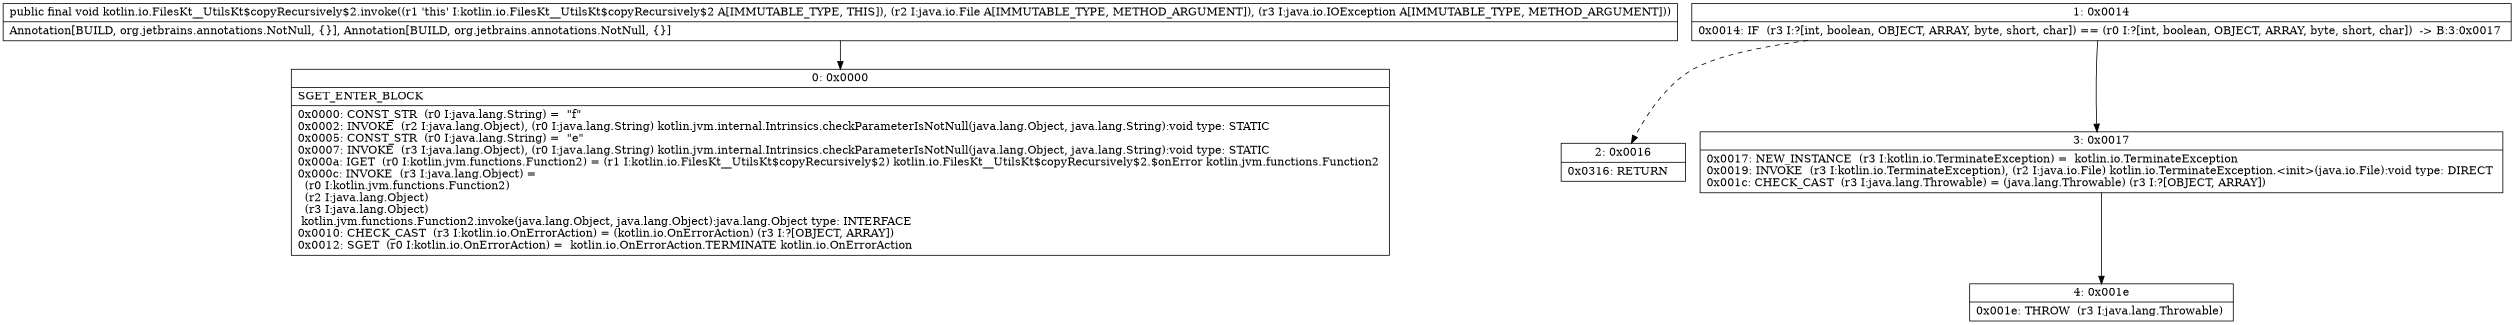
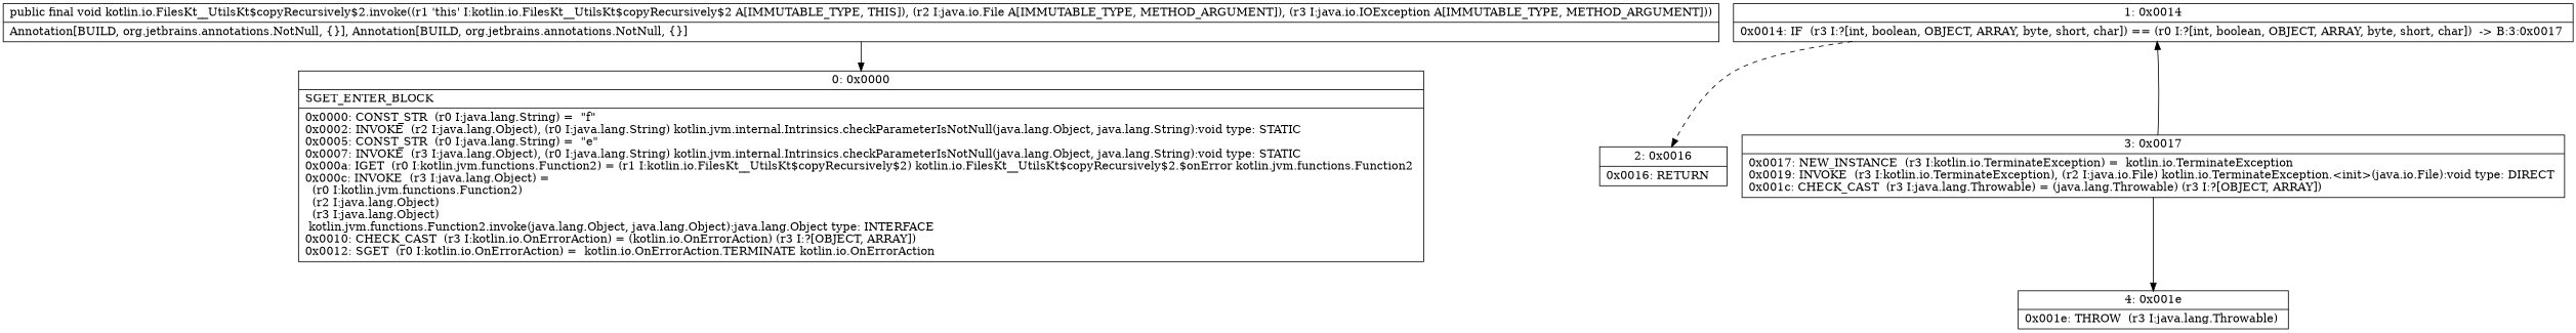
  digraph {
    node [shape=record]
    n1 [label="{0\:\ 0x0000|SGET_ENTER_BLOCK\l|0x0000: CONST_STR  (r0 I:java.lang.String) =  \"f\" \l0x0002: INVOKE  (r2 I:java.lang.Object), (r0 I:java.lang.String) kotlin.jvm.internal.Intrinsics.checkParameterIsNotNull(java.lang.Object, java.lang.String):void type: STATIC \l0x0005: CONST_STR  (r0 I:java.lang.String) =  \"e\" \l0x0007: INVOKE  (r3 I:java.lang.Object), (r0 I:java.lang.String) kotlin.jvm.internal.Intrinsics.checkParameterIsNotNull(java.lang.Object, java.lang.String):void type: STATIC \l0x000a: IGET  (r0 I:kotlin.jvm.functions.Function2) = (r1 I:kotlin.io.FilesKt__UtilsKt$copyRecursively$2) kotlin.io.FilesKt__UtilsKt$copyRecursively$2.$onError kotlin.jvm.functions.Function2 \l0x000c: INVOKE  (r3 I:java.lang.Object) = \l  (r0 I:kotlin.jvm.functions.Function2)\l  (r2 I:java.lang.Object)\l  (r3 I:java.lang.Object)\l kotlin.jvm.functions.Function2.invoke(java.lang.Object, java.lang.Object):java.lang.Object type: INTERFACE \l0x0010: CHECK_CAST  (r3 I:kotlin.io.OnErrorAction) = (kotlin.io.OnErrorAction) (r3 I:?[OBJECT, ARRAY]) \l0x0012: SGET  (r0 I:kotlin.io.OnErrorAction) =  kotlin.io.OnErrorAction.TERMINATE kotlin.io.OnErrorAction \l}"]
    n2 [label="{1\:\ 0x0014|0x0014: IF  (r3 I:?[int, boolean, OBJECT, ARRAY, byte, short, char]) == (r0 I:?[int, boolean, OBJECT, ARRAY, byte, short, char])  \-\> B:3:0x0017 \l}"]
-   n3 [label="{2\:\ 0x0016|0x0316: RETURN   \l}"]
+   n3 [label="{2\:\ 0x0016|0x0016: RETURN   \l}"]
    n4 [label="{3\:\ 0x0017|0x0017: NEW_INSTANCE  (r3 I:kotlin.io.TerminateException) =  kotlin.io.TerminateException \l0x0019: INVOKE  (r3 I:kotlin.io.TerminateException), (r2 I:java.io.File) kotlin.io.TerminateException.\<init\>(java.io.File):void type: DIRECT \l0x001c: CHECK_CAST  (r3 I:java.lang.Throwable) = (java.lang.Throwable) (r3 I:?[OBJECT, ARRAY]) \l}"]
    n5 [label="{4\:\ 0x001e|0x001e: THROW  (r3 I:java.lang.Throwable) \l}"]
    n6 [label="{public final void kotlin.io.FilesKt__UtilsKt$copyRecursively$2.invoke((r1 'this' I:kotlin.io.FilesKt__UtilsKt$copyRecursively$2 A[IMMUTABLE_TYPE, THIS]), (r2 I:java.io.File A[IMMUTABLE_TYPE, METHOD_ARGUMENT]), (r3 I:java.io.IOException A[IMMUTABLE_TYPE, METHOD_ARGUMENT]))  | Annotation[BUILD, org.jetbrains.annotations.NotNull, \{\}], Annotation[BUILD, org.jetbrains.annotations.NotNull, \{\}]\l}"]
    n2 -> n3 [style=dashed]
-   n2 -> n4
+   n4 -> n2
    n4 -> n5
    n6 -> n1
  }
